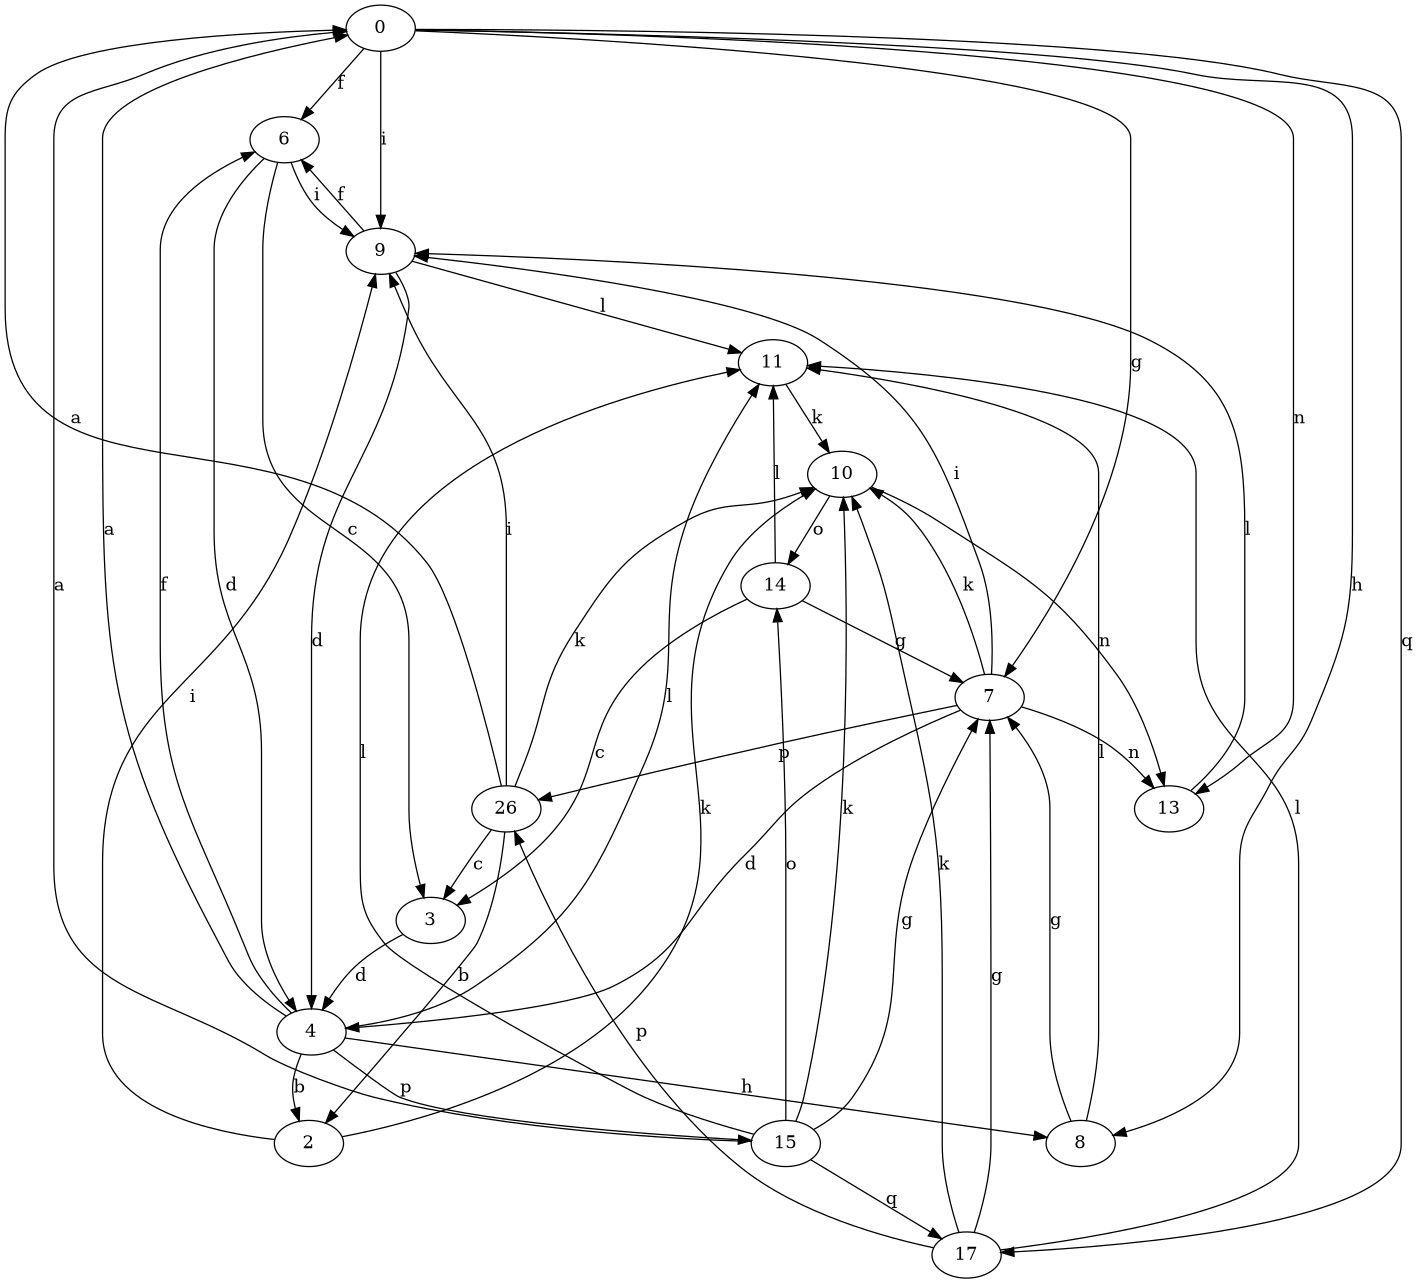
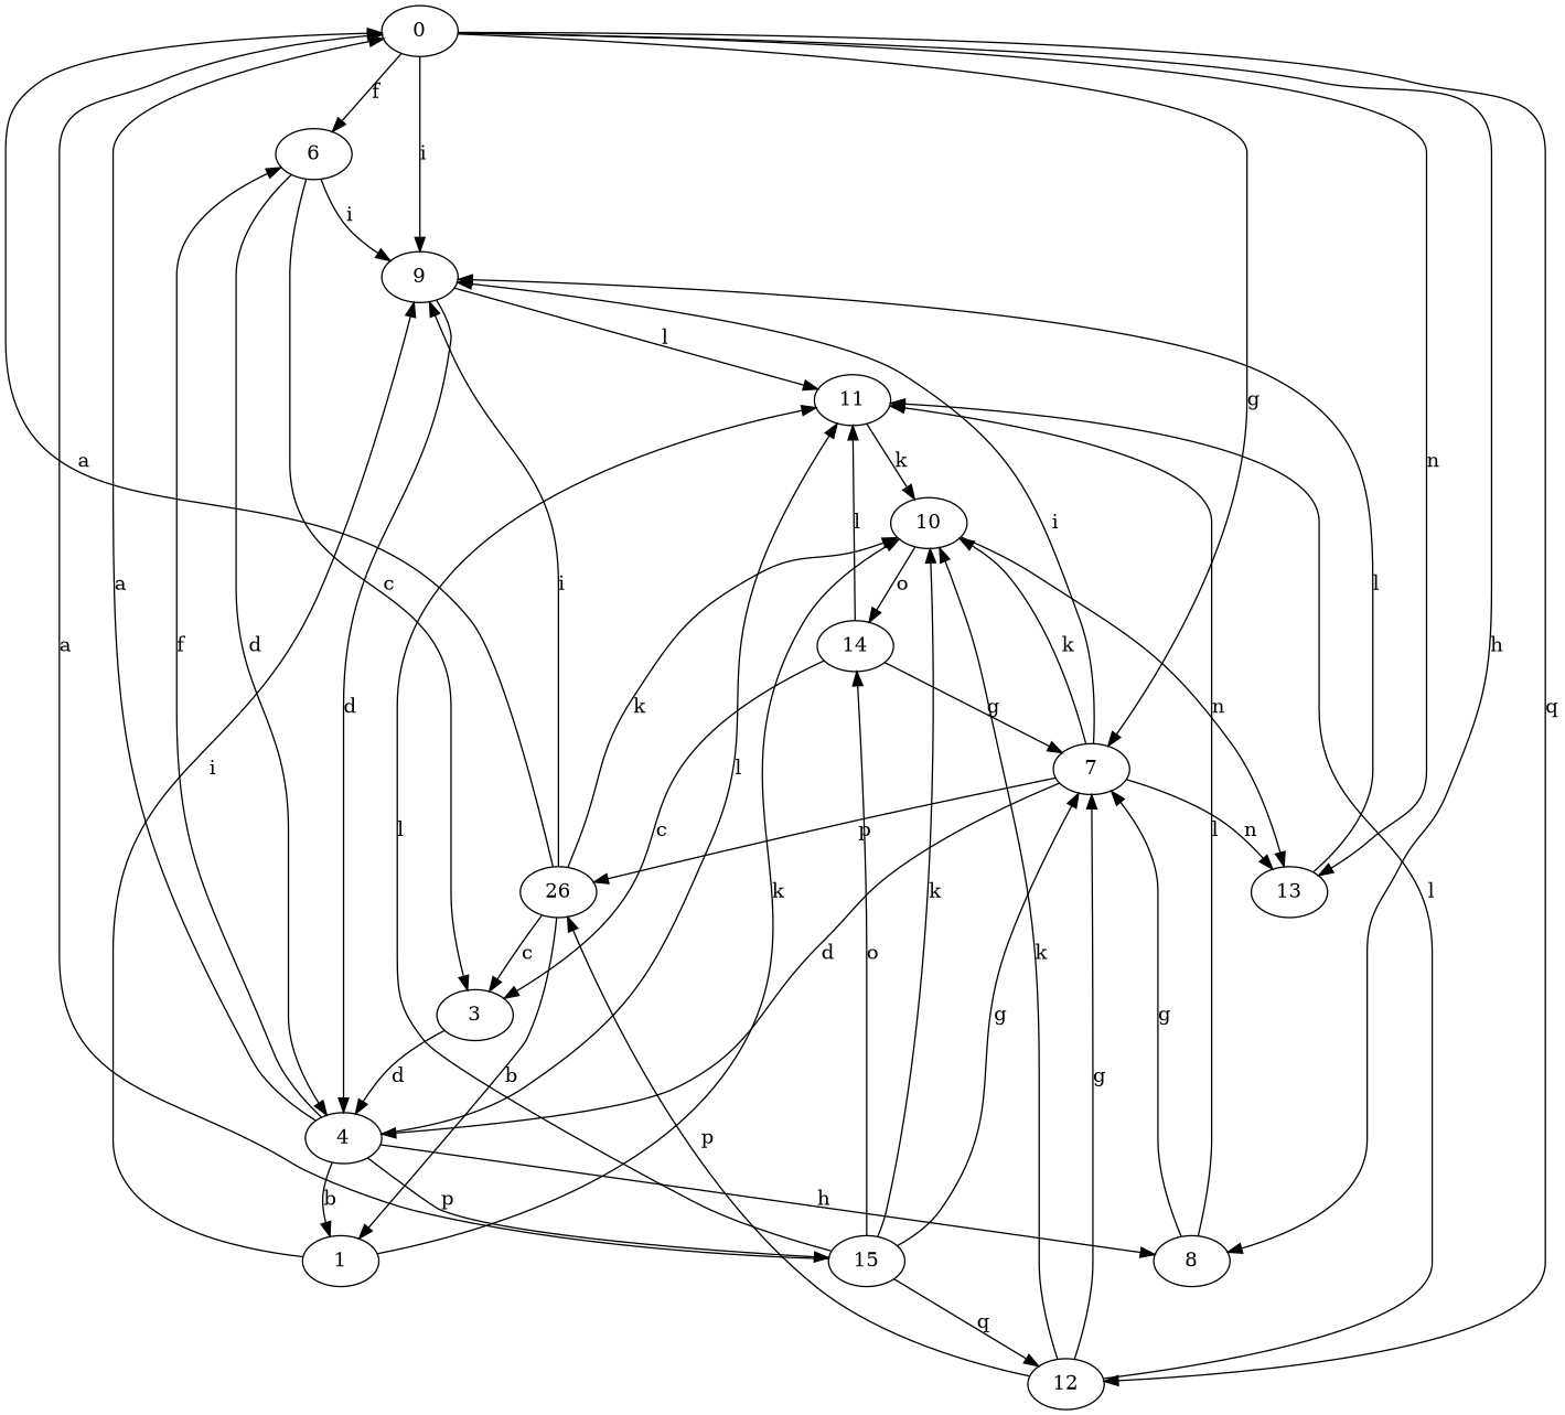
  strict digraph {
    0
    6
    7
    8
    9
    13
-   17
+   17 [label=12]
    3
    4
    10
    n11 [label=26]
    11
-   1 [label=2]
+   1
    14
    15
    0 -> 6 [label=f]
    0 -> 7 [label=g]
    0 -> 8 [label=h]
    0 -> 9 [label=i]
    0 -> 13 [label=n]
    0 -> 17 [label=q]
    6 -> 9 [label=i]
    6 -> 3 [label=c]
    6 -> 4 [label=d]
    7 -> 9 [label=i]
    7 -> 13 [label=n]
    7 -> 4 [label=d]
    7 -> 10 [label=k]
    7 -> n11 [label=p]
    8 -> 7 [label=g]
    8 -> 11 [label=l]
-   9 -> 6 [label=f]
    9 -> 4 [label=d]
    9 -> 11 [label=l]
    13 -> 9 [label=l]
    17 -> 7 [label=g]
    17 -> 10 [label=k]
    17 -> n11 [label=p]
    17 -> 11 [label=l]
    3 -> 4 [label=d]
    4 -> 0 [label=a]
    4 -> 6 [label=f]
    4 -> 8 [label=h]
    4 -> 11 [label=l]
    4 -> 1 [label=b]
    4 -> 15 [label=p]
    10 -> 13 [label=n]
    10 -> 14 [label=o]
    n11 -> 0 [label=a]
    n11 -> 9 [label=i]
    n11 -> 3 [label=c]
    n11 -> 10 [label=k]
    n11 -> 1 [label=b]
    11 -> 10 [label=k]
    1 -> 9 [label=i]
    1 -> 10 [label=k]
    14 -> 7 [label=g]
    14 -> 3 [label=c]
    14 -> 11 [label=l]
    15 -> 0 [label=a]
    15 -> 7 [label=g]
    15 -> 17 [label=q]
    15 -> 10 [label=k]
    15 -> 11 [label=l]
    15 -> 14 [label=o]
  }
